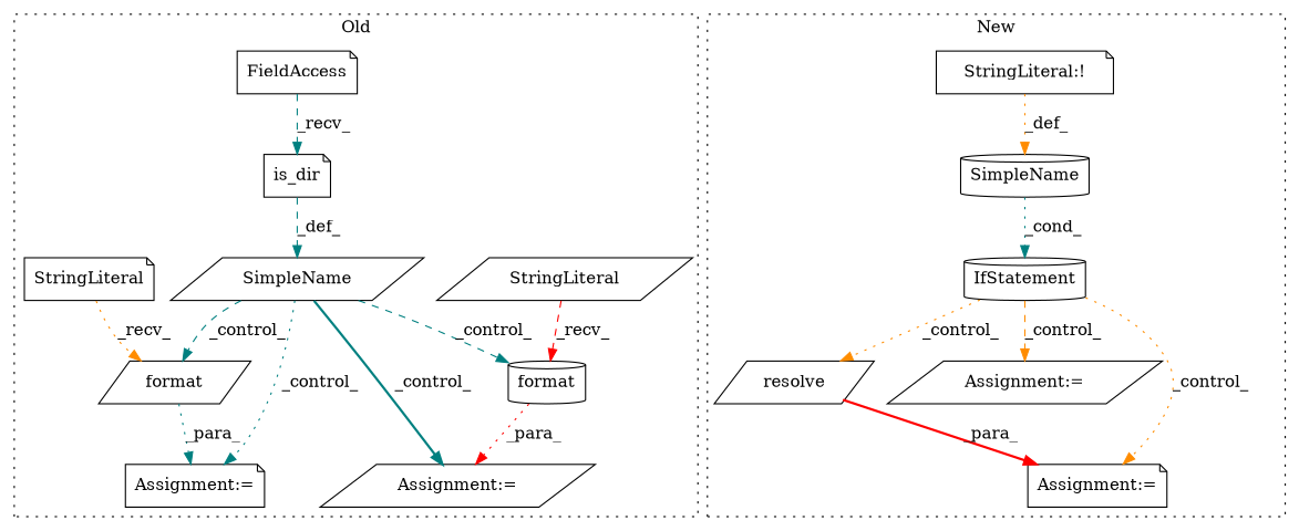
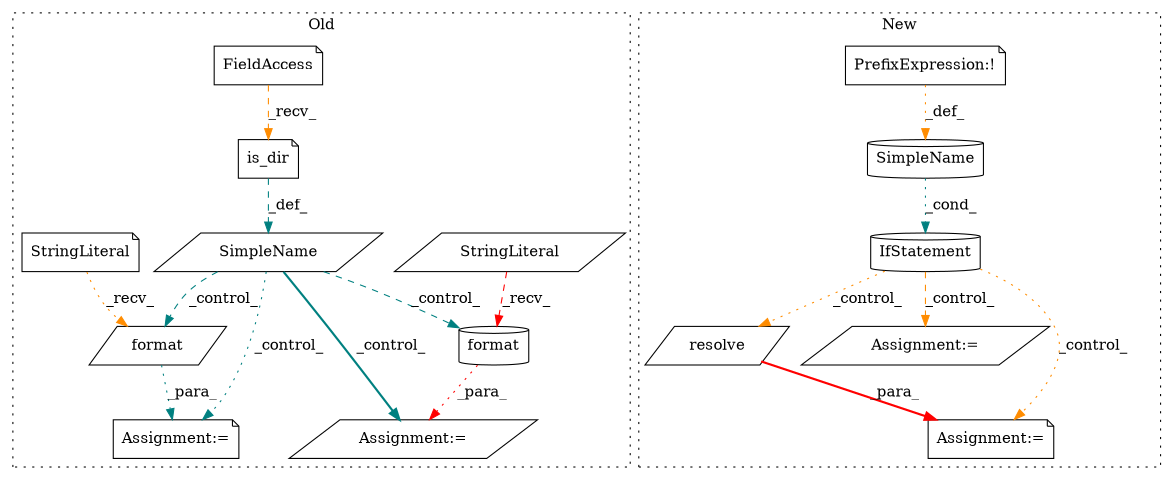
  digraph {
    node [a=32 l=1 shape=note]
    edge [color=teal style=dotted]
    n1 [l=8 label=is_dir s=6273]
    n2 [a=22 l=13 label=FieldAccess s=6259]
    n3 [l="7,1" label=format s="6317,6352" shape=cylinder]
    n4 [a=42 label=SimpleName shape=parallelogram l=""]
    n5 [a=7 label="Assignment:=" s=6373]
    n6 [l="7,1" label=format s="6385,6420" shape=parallelogram]
    n7 [a=45 l=16 label=StringLiteral s=6300 shape=parallelogram]
    n8 [a=45 l=10 label=StringLiteral s=6374]
    n9 [a=7 label="Assignment:=" s=6299 shape=parallelogram]
    n10 [l=9 label=resolve s=6747 shape=parallelogram]
    n11 [a=25 l="4,2" label=IfStatement s="6540,6610" shape=cylinder]
-   n12 [a=38 label="StringLiteral:!" s=6579]
+   n12 [a=38 label="PrefixExpression:!" s=6579]
    n13 [a=42 label=SimpleName shape=cylinder l=""]
    n14 [a=7 label="Assignment:=" s=6778 shape=parallelogram]
    n15 [a=7 label="Assignment:=" s=6703]
    subgraph cluster_1 {
      label=Old
      style=dotted
      n1
      n2
      n3
      n4
      n5
      n6
      n7
      n8
      n9
    }
    subgraph cluster_2 {
      label=New
      style=dotted
      n10
      n11
      n12
      n13
      n14
      n15
    }
    n1 -> n4 [label=_def_ style=dashed]
-   n2 -> n1 [label=_recv_ style=dashed]
+   n2 -> n1 [color=darkorange label=_recv_ style=dashed]
    n3 -> n9 [color=red label=_para_]
    n4 -> n3 [label=_control_ style=dashed]
    n4 -> n5 [label=_control_]
    n4 -> n6 [label=_control_ style=dashed]
    n4 -> n9 [label=_control_ style=bold]
    n6 -> n5 [label=_para_]
    n7 -> n3 [color=red label=_recv_ style=dashed]
    n8 -> n6 [color=darkorange label=_recv_]
    n10 -> n15 [color=red label=_para_ style=bold]
    n11 -> n10 [color=darkorange label=_control_]
    n11 -> n14 [color=darkorange label=_control_ style=dashed]
    n11 -> n15 [color=darkorange label=_control_]
    n12 -> n13 [color=darkorange label=_def_]
    n13 -> n11 [label=_cond_]
  }
